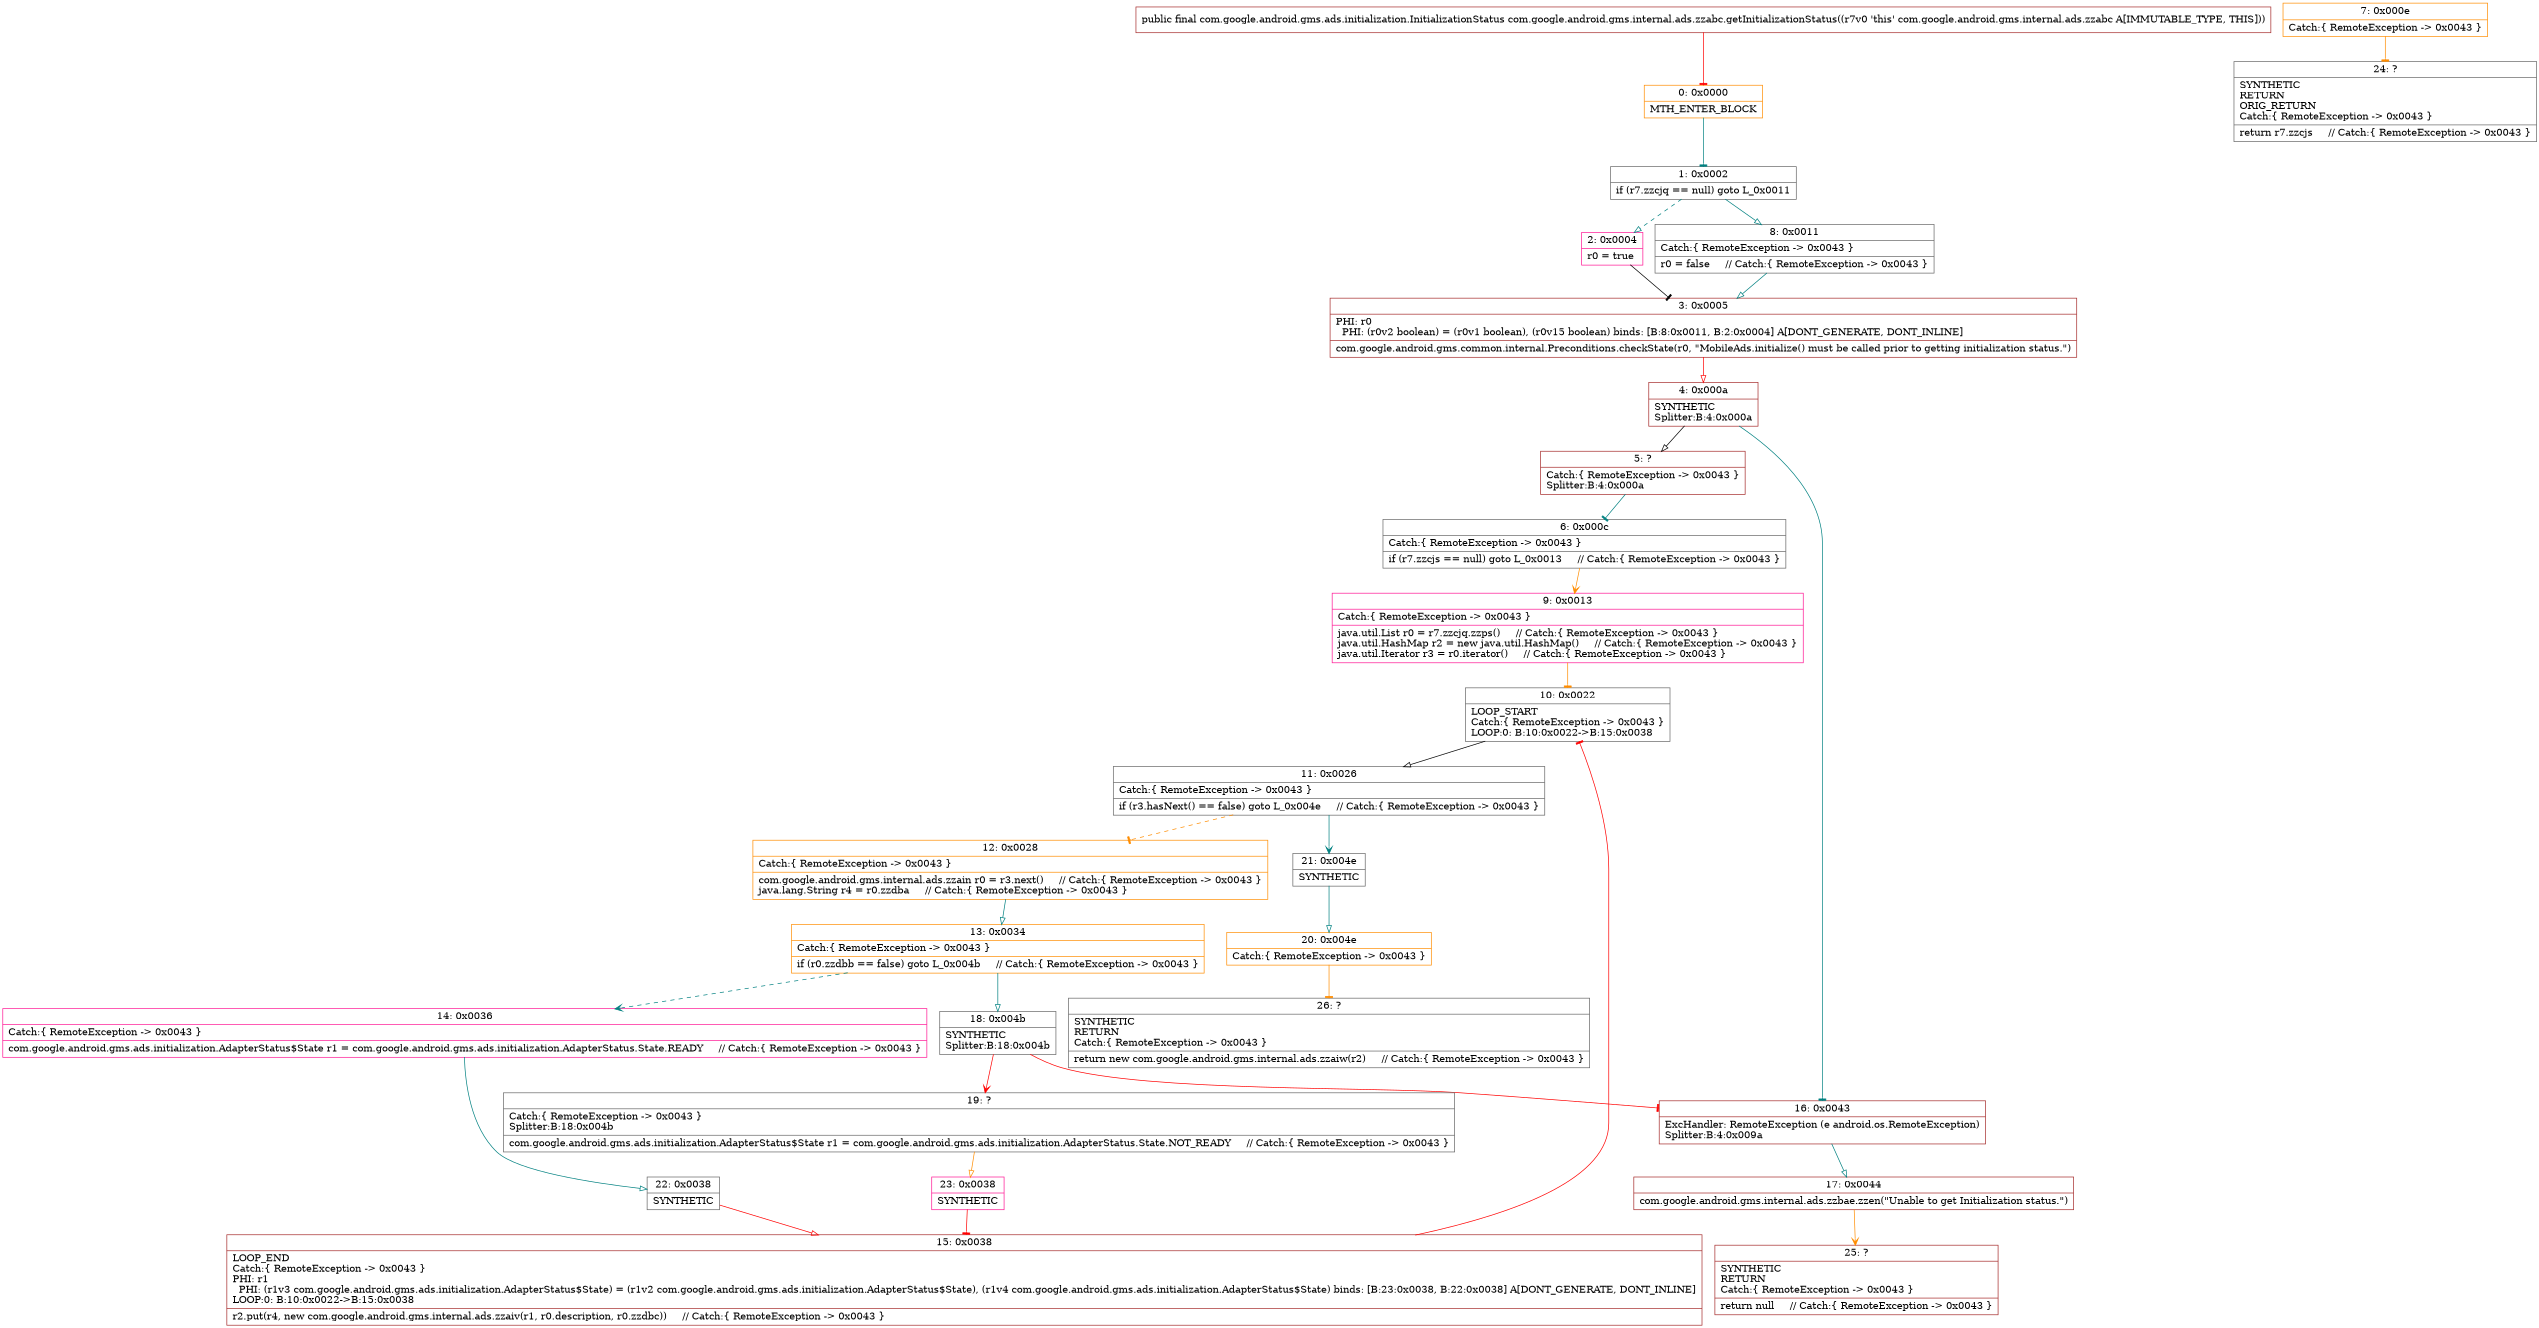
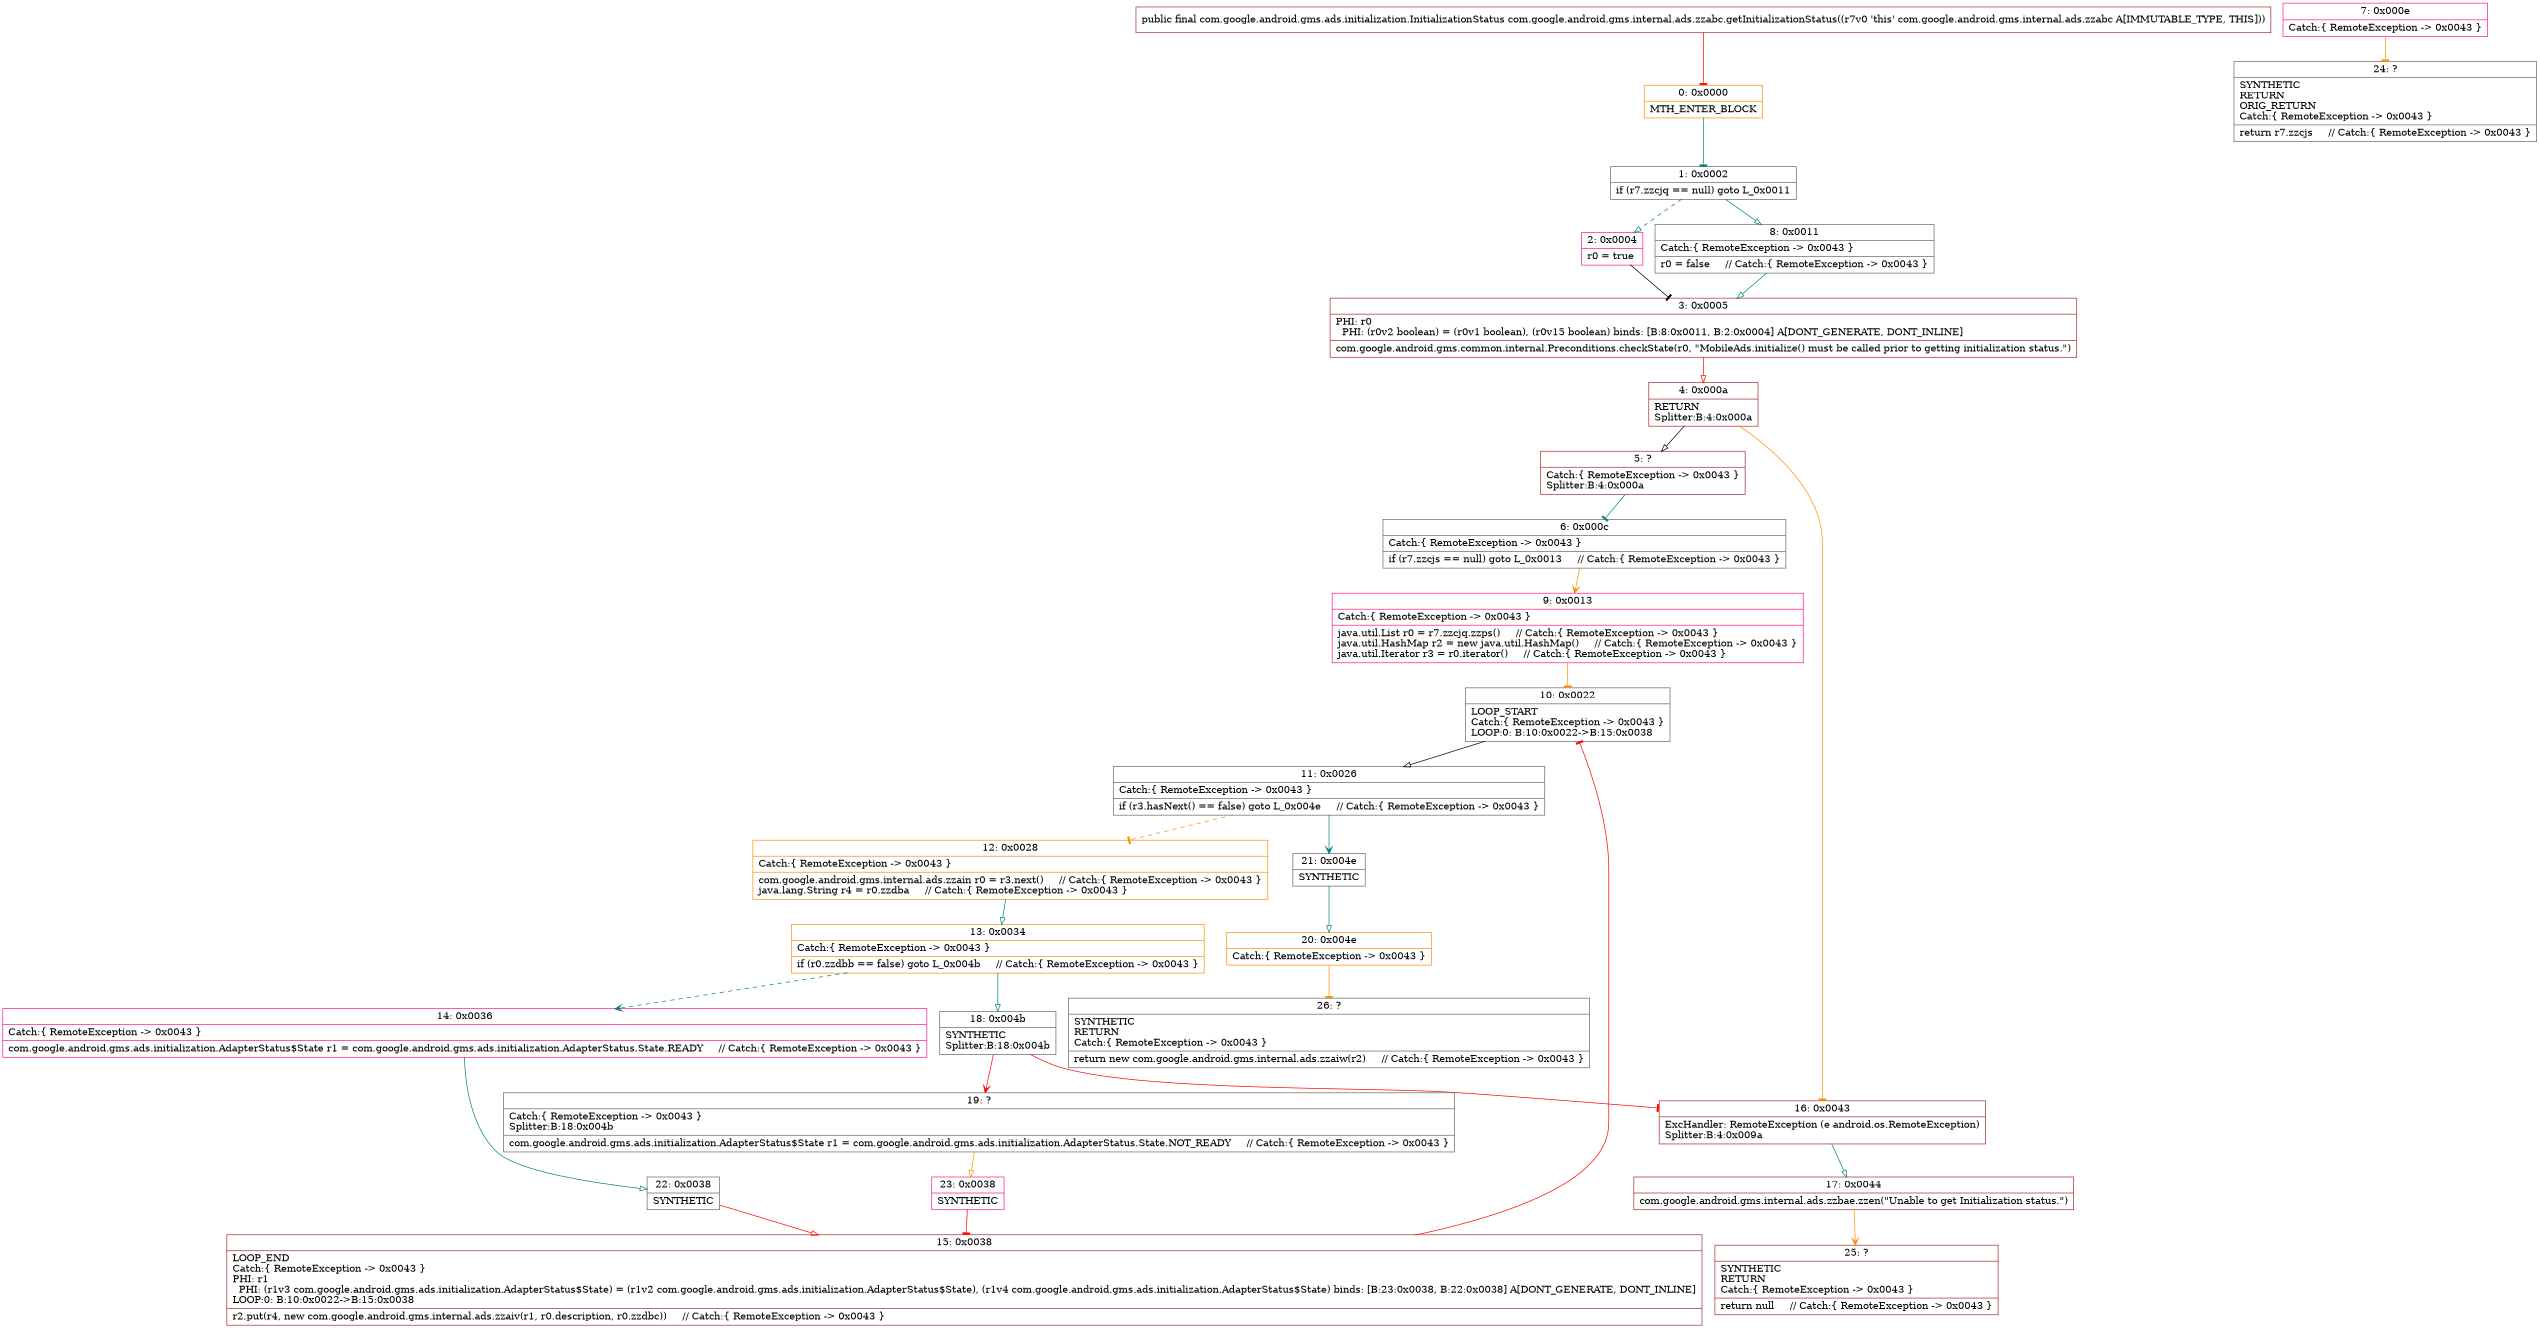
  digraph {
    node [color=gray40 shape=record]
    edge [arrowhead=onormal color=teal]
    n1 [color=darkorange label="{0\:\ 0x0000|MTH_ENTER_BLOCK\l}"]
    n2 [label="{1\:\ 0x0002|if (r7.zzcjq == null) goto L_0x0011\l}"]
    n3 [color=deeppink label="{2\:\ 0x0004|r0 = true\l}"]
    n4 [label="{8\:\ 0x0011|Catch:\{ RemoteException \-\> 0x0043 \}\l|r0 = false     \/\/ Catch:\{ RemoteException \-\> 0x0043 \}\l}"]
    n5 [color=brown label="{3\:\ 0x0005|PHI: r0 \l  PHI: (r0v2 boolean) = (r0v1 boolean), (r0v15 boolean) binds: [B:8:0x0011, B:2:0x0004] A[DONT_GENERATE, DONT_INLINE]\l|com.google.android.gms.common.internal.Preconditions.checkState(r0, \"MobileAds.initialize() must be called prior to getting initialization status.\")\l}"]
-   n6 [color=brown label="{4\:\ 0x000a|SYNTHETIC\lSplitter:B:4:0x000a\l}"]
+   n6 [color=brown label="{4\:\ 0x000a|RETURN\lSplitter:B:4:0x000a\l}"]
    n7 [color=brown label="{5\:\ ?|Catch:\{ RemoteException \-\> 0x0043 \}\lSplitter:B:4:0x000a\l}"]
    n8 [color=brown label="{16\:\ 0x0043|ExcHandler: RemoteException (e android.os.RemoteException)\lSplitter:B:4:0x009a\l}"]
    n9 [label="{6\:\ 0x000c|Catch:\{ RemoteException \-\> 0x0043 \}\l|if (r7.zzcjs == null) goto L_0x0013     \/\/ Catch:\{ RemoteException \-\> 0x0043 \}\l}"]
    n10 [color=brown label="{17\:\ 0x0044|com.google.android.gms.internal.ads.zzbae.zzen(\"Unable to get Initialization status.\")\l}"]
    n11 [color=deeppink label="{9\:\ 0x0013|Catch:\{ RemoteException \-\> 0x0043 \}\l|java.util.List r0 = r7.zzcjq.zzps()     \/\/ Catch:\{ RemoteException \-\> 0x0043 \}\ljava.util.HashMap r2 = new java.util.HashMap()     \/\/ Catch:\{ RemoteException \-\> 0x0043 \}\ljava.util.Iterator r3 = r0.iterator()     \/\/ Catch:\{ RemoteException \-\> 0x0043 \}\l}"]
-   n12 [color=darkorange label="{7\:\ 0x000e|Catch:\{ RemoteException \-\> 0x0043 \}\l}"]
+   n12 [color=deeppink label="{7\:\ 0x000e|Catch:\{ RemoteException \-\> 0x0043 \}\l}"]
    n13 [label="{24\:\ ?|SYNTHETIC\lRETURN\lORIG_RETURN\lCatch:\{ RemoteException \-\> 0x0043 \}\l|return r7.zzcjs     \/\/ Catch:\{ RemoteException \-\> 0x0043 \}\l}"]
    n14 [label="{10\:\ 0x0022|LOOP_START\lCatch:\{ RemoteException \-\> 0x0043 \}\lLOOP:0: B:10:0x0022\-\>B:15:0x0038\l}"]
    n15 [label="{11\:\ 0x0026|Catch:\{ RemoteException \-\> 0x0043 \}\l|if (r3.hasNext() == false) goto L_0x004e     \/\/ Catch:\{ RemoteException \-\> 0x0043 \}\l}"]
    n16 [color=darkorange label="{12\:\ 0x0028|Catch:\{ RemoteException \-\> 0x0043 \}\l|com.google.android.gms.internal.ads.zzain r0 = r3.next()     \/\/ Catch:\{ RemoteException \-\> 0x0043 \}\ljava.lang.String r4 = r0.zzdba     \/\/ Catch:\{ RemoteException \-\> 0x0043 \}\l}"]
    n17 [label="{21\:\ 0x004e|SYNTHETIC\l}"]
    n18 [color=darkorange label="{13\:\ 0x0034|Catch:\{ RemoteException \-\> 0x0043 \}\l|if (r0.zzdbb == false) goto L_0x004b     \/\/ Catch:\{ RemoteException \-\> 0x0043 \}\l}"]
    n19 [color=darkorange label="{20\:\ 0x004e|Catch:\{ RemoteException \-\> 0x0043 \}\l}"]
    n20 [color=deeppink label="{14\:\ 0x0036|Catch:\{ RemoteException \-\> 0x0043 \}\l|com.google.android.gms.ads.initialization.AdapterStatus$State r1 = com.google.android.gms.ads.initialization.AdapterStatus.State.READY     \/\/ Catch:\{ RemoteException \-\> 0x0043 \}\l}"]
    n21 [label="{18\:\ 0x004b|SYNTHETIC\lSplitter:B:18:0x004b\l}"]
    n22 [label="{22\:\ 0x0038|SYNTHETIC\l}"]
    n23 [label="{19\:\ ?|Catch:\{ RemoteException \-\> 0x0043 \}\lSplitter:B:18:0x004b\l|com.google.android.gms.ads.initialization.AdapterStatus$State r1 = com.google.android.gms.ads.initialization.AdapterStatus.State.NOT_READY     \/\/ Catch:\{ RemoteException \-\> 0x0043 \}\l}"]
    n24 [color=brown label="{15\:\ 0x0038|LOOP_END\lCatch:\{ RemoteException \-\> 0x0043 \}\lPHI: r1 \l  PHI: (r1v3 com.google.android.gms.ads.initialization.AdapterStatus$State) = (r1v2 com.google.android.gms.ads.initialization.AdapterStatus$State), (r1v4 com.google.android.gms.ads.initialization.AdapterStatus$State) binds: [B:23:0x0038, B:22:0x0038] A[DONT_GENERATE, DONT_INLINE]\lLOOP:0: B:10:0x0022\-\>B:15:0x0038\l|r2.put(r4, new com.google.android.gms.internal.ads.zzaiv(r1, r0.description, r0.zzdbc))     \/\/ Catch:\{ RemoteException \-\> 0x0043 \}\l}"]
    n25 [color=brown label="{25\:\ ?|SYNTHETIC\lRETURN\lCatch:\{ RemoteException \-\> 0x0043 \}\l|return null     \/\/ Catch:\{ RemoteException \-\> 0x0043 \}\l}"]
    n26 [color=deeppink label="{23\:\ 0x0038|SYNTHETIC\l}"]
    n27 [label="{26\:\ ?|SYNTHETIC\lRETURN\lCatch:\{ RemoteException \-\> 0x0043 \}\l|return new com.google.android.gms.internal.ads.zzaiw(r2)     \/\/ Catch:\{ RemoteException \-\> 0x0043 \}\l}"]
    n28 [color=brown label="{public final com.google.android.gms.ads.initialization.InitializationStatus com.google.android.gms.internal.ads.zzabc.getInitializationStatus((r7v0 'this' com.google.android.gms.internal.ads.zzabc A[IMMUTABLE_TYPE, THIS])) }"]
    n1 -> n2 [arrowhead=tee]
    n2 -> n3 [style=dashed]
    n2 -> n4
    n3 -> n5 [arrowhead=tee color=black]
    n4 -> n5
    n5 -> n6 [color=red]
    n6 -> n7 [color=black]
-   n6 -> n8 [arrowhead=tee]
+   n6 -> n8 [arrowhead=tee color=darkorange]
    n7 -> n9 [arrowhead=tee]
    n8 -> n10
    n9 -> n11 [arrowhead=vee color=darkorange]
    n10 -> n25 [arrowhead=vee color=darkorange]
    n11 -> n14 [arrowhead=tee color=darkorange]
    n12 -> n13 [arrowhead=tee color=darkorange]
    n14 -> n15 [color=black]
    n15 -> n16 [arrowhead=tee color=darkorange style=dashed]
    n15 -> n17 [arrowhead=vee]
    n16 -> n18
    n17 -> n19
    n18 -> n20 [arrowhead=vee style=dashed]
    n18 -> n21
    n19 -> n27 [arrowhead=tee color=darkorange]
    n20 -> n22
    n21 -> n8 [arrowhead=tee color=red]
    n21 -> n23 [arrowhead=vee color=red]
    n22 -> n24 [color=red]
    n23 -> n26 [color=darkorange]
    n24 -> n14 [arrowhead=tee color=red]
    n26 -> n24 [arrowhead=tee color=red]
    n28 -> n1 [arrowhead=tee color=red]
  }
